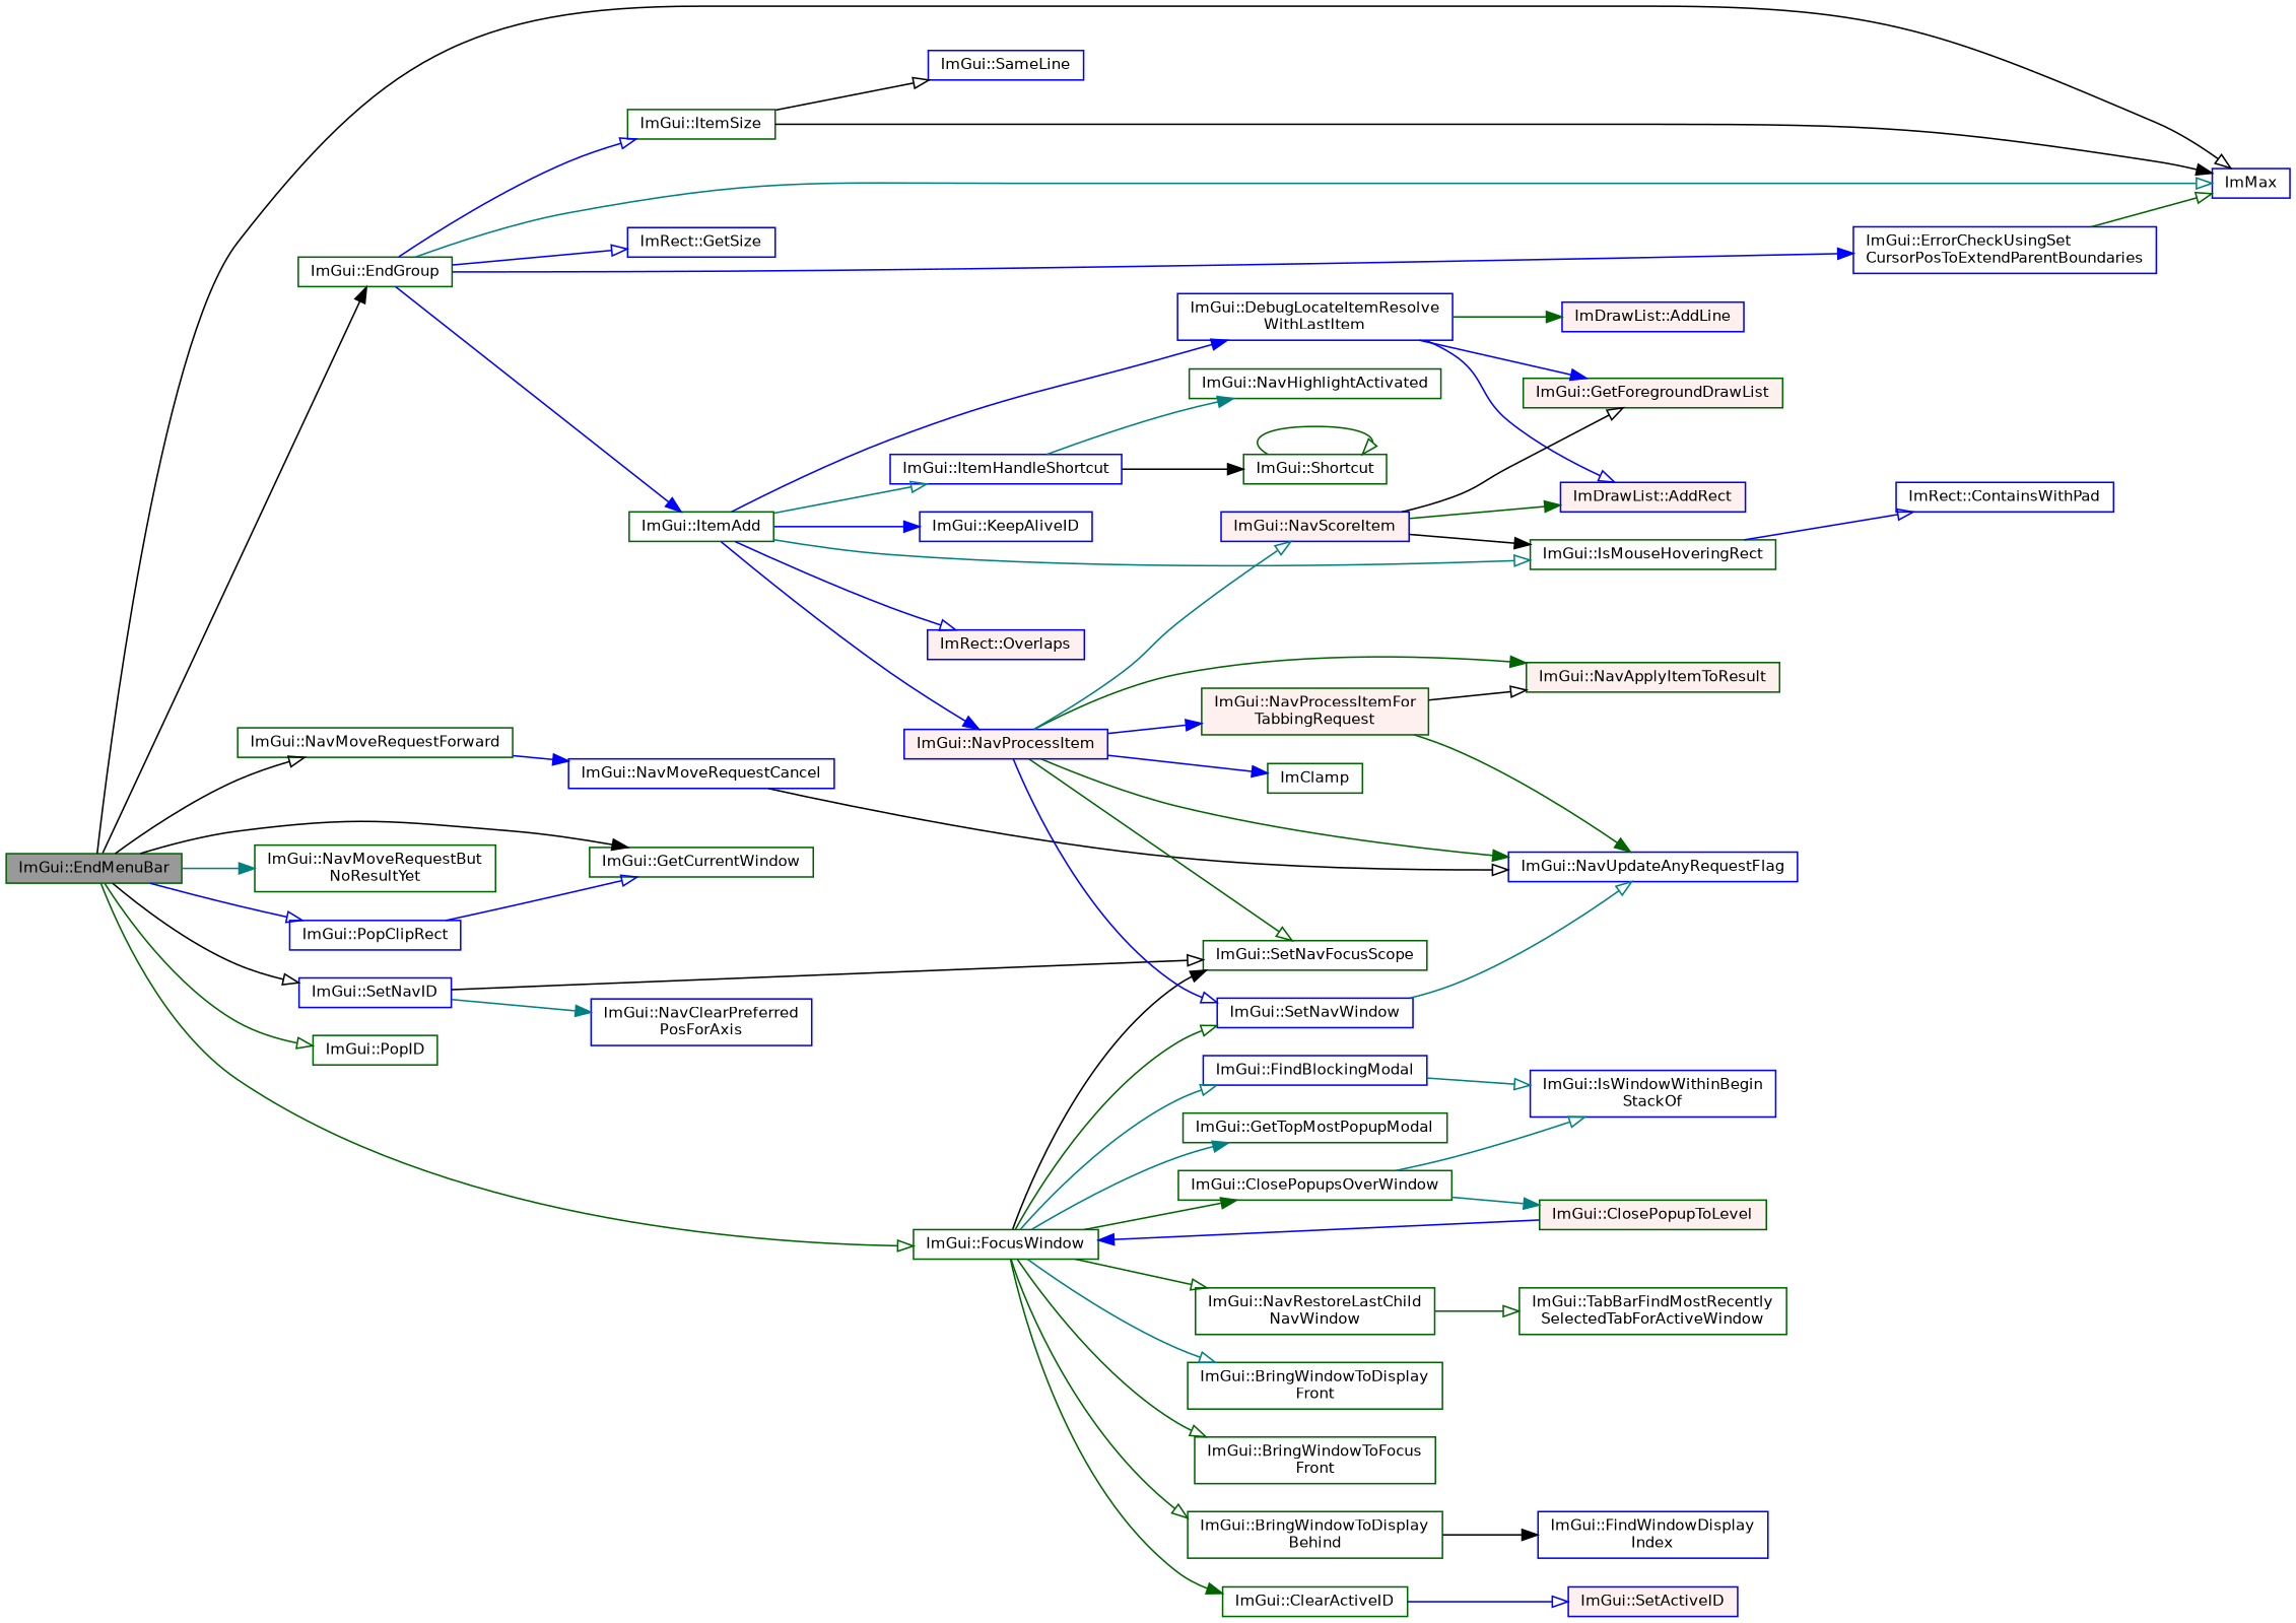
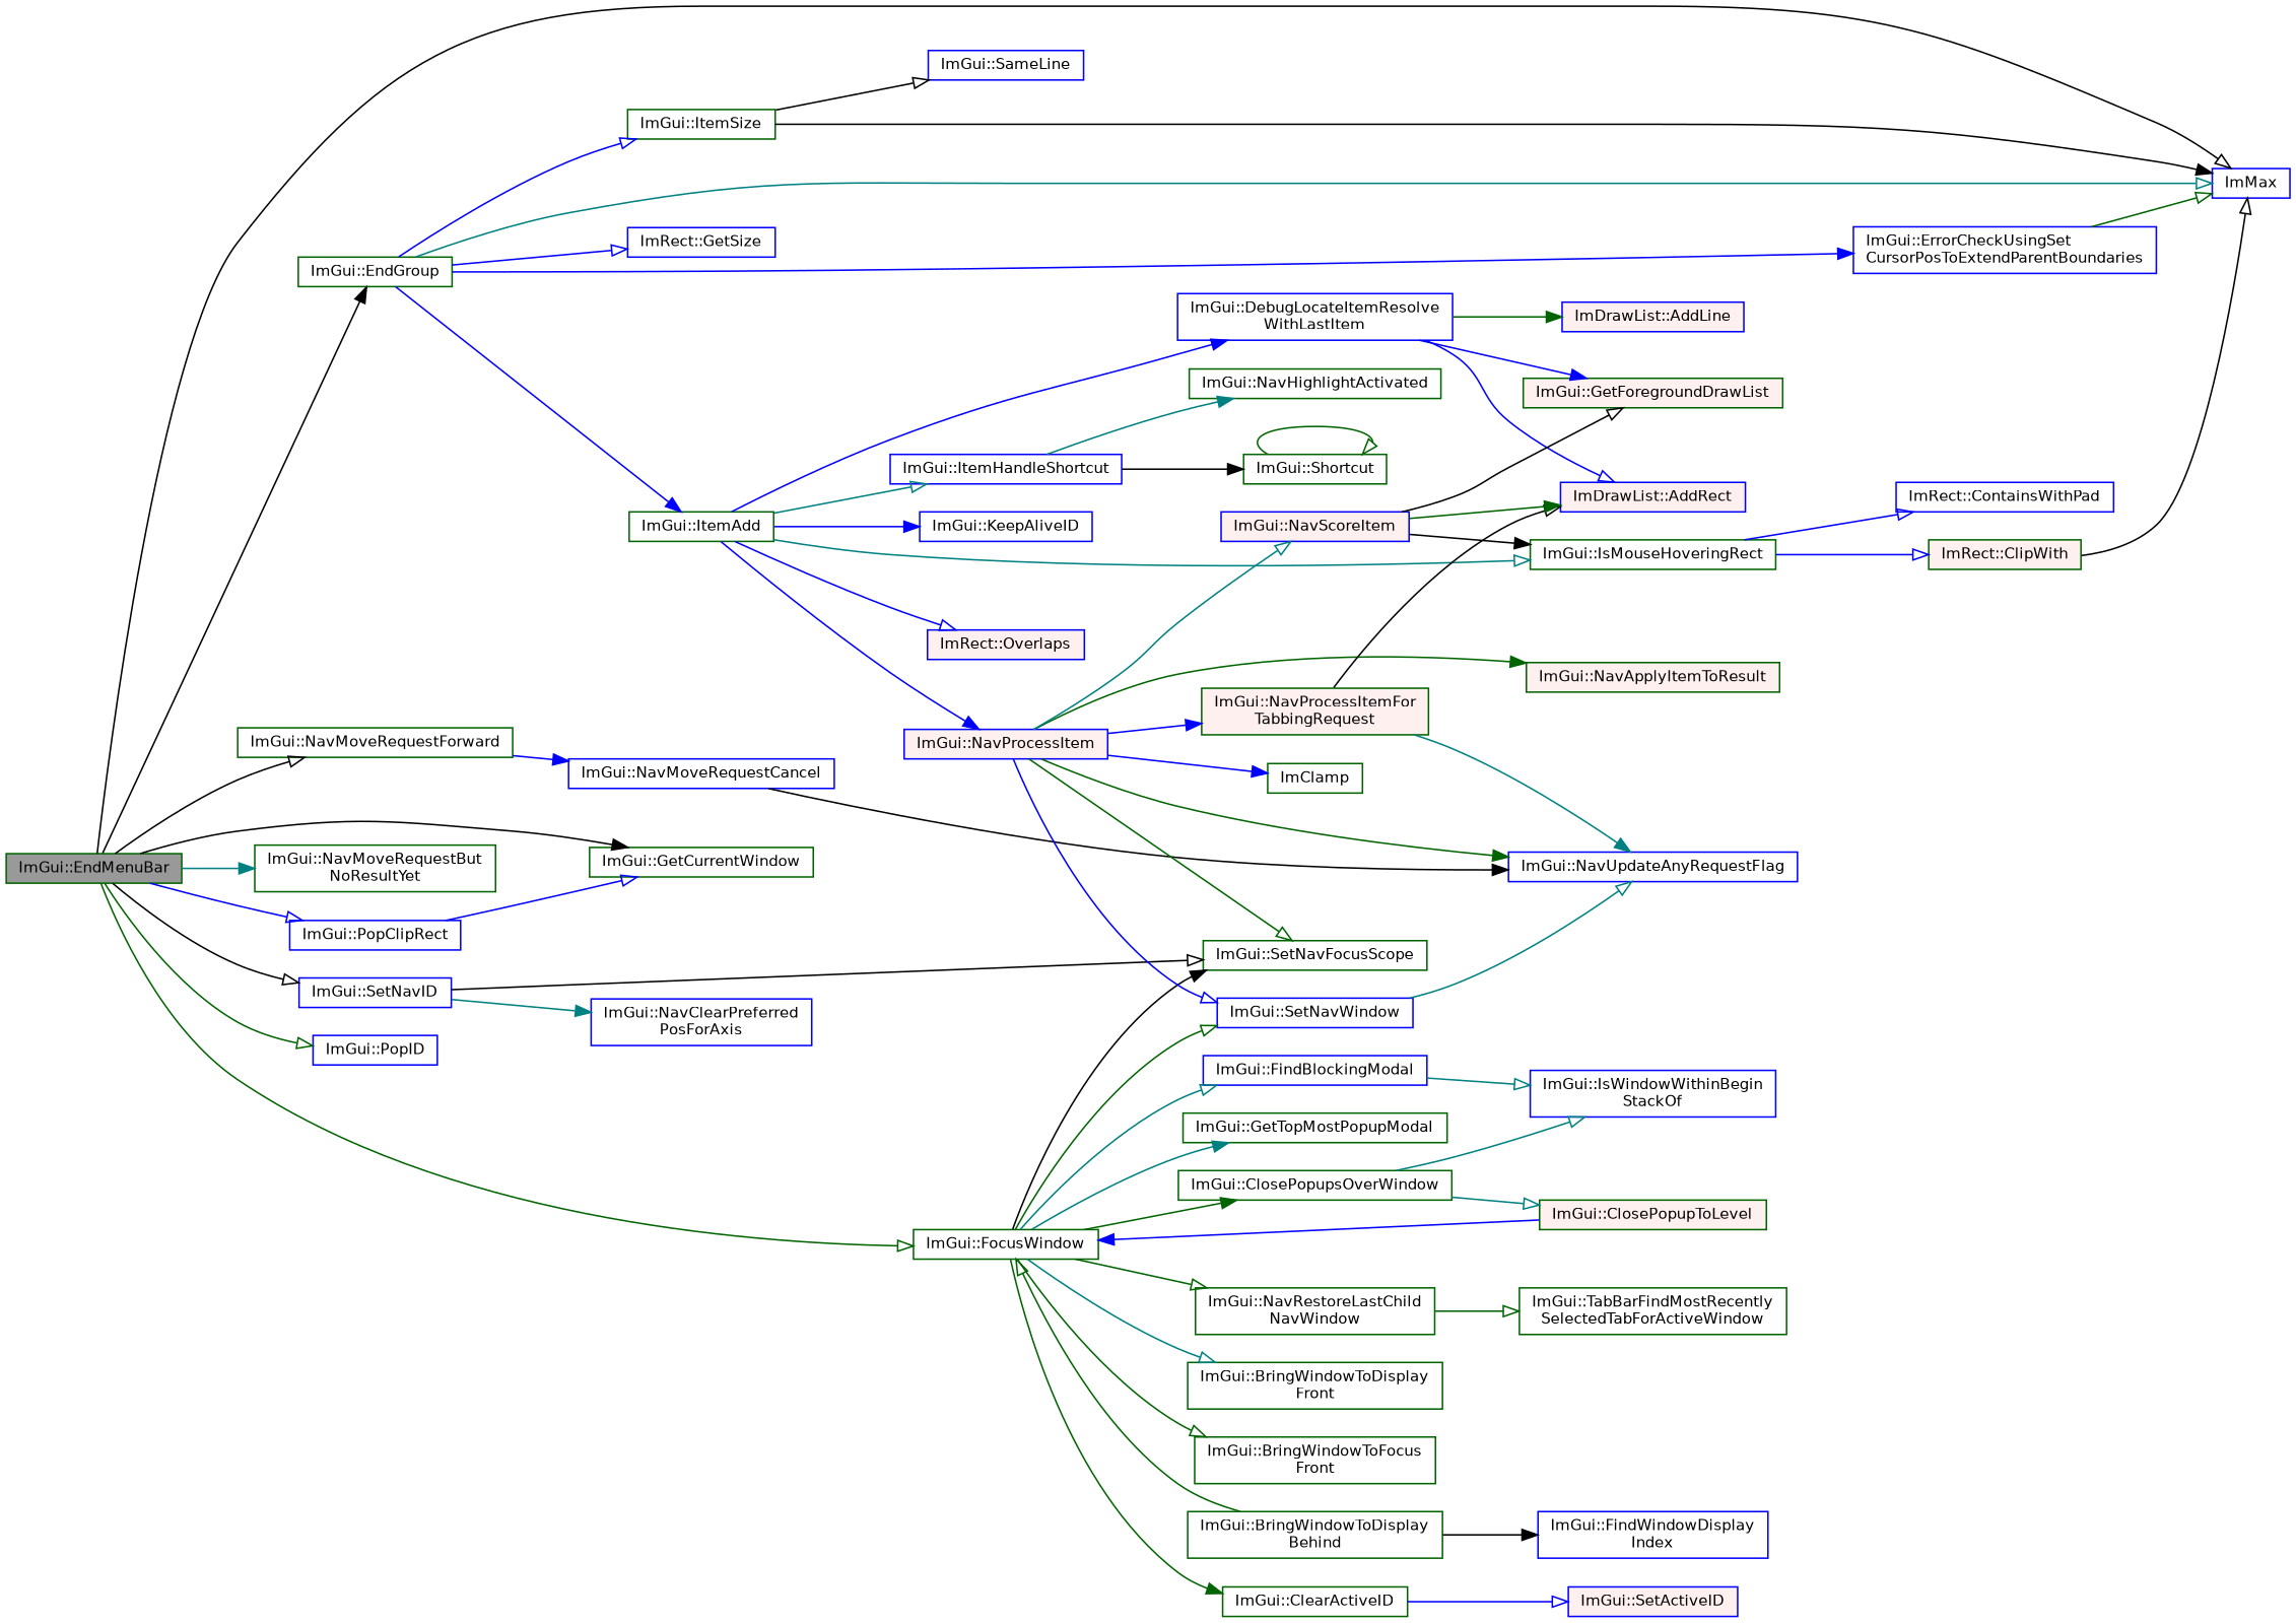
  digraph {
    rankdir=LR
    node [color=darkgreen fillcolor=white fontname=Helvetica fontsize=10 shape=box style=filled]
    edge [arrowhead=onormal color=blue fontname=Helvetica fontsize=10 labelfontname=Helvetica labelfontsize=10 style=solid]
    n1 [fillcolor=grey60 fontcolor=black height=0.2 label="ImGui::EndMenuBar" width=0.4]
    n2 [height=0.2 label="ImGui::EndGroup" width=0.4]
    n3 [color=blue height=0.2 label=ImMax width=0.4]
    n4 [height=0.2 label="ImGui::FocusWindow" width=0.4]
    n5 [height=0.2 label="ImGui::GetCurrentWindow" width=0.4]
    n6 [height=0.2 label="ImGui::NavMoveRequestBut\lNoResultYet" width=0.4]
    n7 [height=0.2 label="ImGui::NavMoveRequestForward" width=0.4]
    n8 [color=blue height=0.2 label="ImGui::PopClipRect" width=0.4]
-   n9 [height=0.2 label="ImGui::PopID" width=0.4]
+   n9 [color=blue height=0.2 label="ImGui::PopID" width=0.4]
    n10 [color=blue height=0.2 label="ImGui::SetNavID" width=0.4]
    n11 [color=blue height=0.2 label="ImGui::ErrorCheckUsingSet\lCursorPosToExtendParentBoundaries" width=0.4]
    n12 [color=blue height=0.2 label="ImRect::GetSize" width=0.4]
    n13 [height=0.2 label="ImGui::ItemAdd" width=0.4]
    n14 [height=0.2 label="ImGui::ItemSize" width=0.4]
    n15 [height=0.2 label="ImGui::SetNavFocusScope" width=0.4]
    n16 [color=blue height=0.2 label="ImGui::SetNavWindow" width=0.4]
    n17 [height=0.2 label="ImGui::BringWindowToDisplay\lBehind" width=0.4]
    n18 [height=0.2 label="ImGui::BringWindowToDisplay\lFront" width=0.4]
    n19 [height=0.2 label="ImGui::BringWindowToFocus\lFront" width=0.4]
    n20 [height=0.2 label="ImGui::ClearActiveID" width=0.4]
    n21 [height=0.2 label="ImGui::ClosePopupsOverWindow" width=0.4]
    n22 [color=blue height=0.2 label="ImGui::FindBlockingModal" width=0.4]
    n23 [height=0.2 label="ImGui::GetTopMostPopupModal" width=0.4]
    n24 [height=0.2 label="ImGui::NavRestoreLastChild\lNavWindow" width=0.4]
    n25 [color=blue height=0.2 label="ImGui::NavMoveRequestCancel" width=0.4]
    n26 [color=blue height=0.2 label="ImGui::NavClearPreferred\lPosForAxis" width=0.4]
    n27 [color=blue height=0.2 label="ImGui::DebugLocateItemResolve\lWithLastItem" width=0.4]
    n28 [height=0.2 label="ImGui::IsMouseHoveringRect" width=0.4]
    n29 [color=blue height=0.2 label="ImGui::ItemHandleShortcut" width=0.4]
    n30 [color=blue height=0.2 label="ImGui::KeepAliveID" width=0.4]
    n31 [color=blue fillcolor="#FFF0F0" height=0.2 label="ImGui::NavProcessItem" width=0.4]
    n32 [color=blue fillcolor="#FFF0F0" height=0.2 label="ImRect::Overlaps" width=0.4]
    n33 [color=blue height=0.2 label="ImGui::SameLine" width=0.4]
    n34 [color=blue fillcolor="#FFF0F0" height=0.2 label="ImDrawList::AddLine" width=0.4]
    n35 [color=blue fillcolor="#FFF0F0" height=0.2 label="ImDrawList::AddRect" width=0.4]
    n36 [fillcolor="#FFF0F0" height=0.2 label="ImGui::GetForegroundDrawList" width=0.4]
+   n37 [fillcolor="#FFF0F0" height=0.2 label="ImRect::ClipWith" width=0.4]
    n38 [color=blue height=0.2 label="ImRect::ContainsWithPad" width=0.4]
    n39 [height=0.2 label="ImGui::NavHighlightActivated" width=0.4]
    n40 [height=0.2 label="ImGui::Shortcut" width=0.4]
    n41 [height=0.2 label=ImClamp width=0.4]
    n42 [fillcolor="#FFF0F0" height=0.2 label="ImGui::NavApplyItemToResult" width=0.4]
    n43 [fillcolor="#FFF0F0" height=0.2 label="ImGui::NavProcessItemFor\lTabbingRequest" width=0.4]
    n44 [color=blue height=0.2 label="ImGui::NavUpdateAnyRequestFlag" width=0.4]
    n45 [color=blue fillcolor="#FFF0F0" height=0.2 label="ImGui::NavScoreItem" width=0.4]
    n46 [color=blue height=0.2 label="ImGui::FindWindowDisplay\lIndex" width=0.4]
    n47 [color=blue fillcolor="#FFF0F0" height=0.2 label="ImGui::SetActiveID" width=0.4]
    n48 [fillcolor="#FFF0F0" height=0.2 label="ImGui::ClosePopupToLevel" width=0.4]
    n49 [color=blue height=0.2 label="ImGui::IsWindowWithinBegin\lStackOf" width=0.4]
    n50 [height=0.2 label="ImGui::TabBarFindMostRecently\lSelectedTabForActiveWindow" width=0.4]
    n1 -> n2 [arrowhead=normal color=black]
    n1 -> n3 [color=black]
    n1 -> n4 [color=darkgreen]
    n1 -> n5 [arrowhead=normal color=black]
    n1 -> n6 [arrowhead=normal color=teal]
    n1 -> n7 [color=black]
    n1 -> n8
    n1 -> n9 [color=darkgreen]
    n1 -> n10 [color=black]
    n2 -> n3 [color=teal]
    n2 -> n11 [arrowhead=normal]
    n2 -> n12
    n2 -> n13 [arrowhead=normal]
    n2 -> n14
    n4 -> n15 [arrowhead=normal color=black]
    n4 -> n16 [color=darkgreen]
-   n4 -> n17 [color=darkgreen]
+   n17 -> n4 [color=darkgreen]
    n4 -> n18 [color=teal]
    n4 -> n19 [color=darkgreen]
    n4 -> n20 [arrowhead=normal color=darkgreen]
    n4 -> n21 [arrowhead=normal color=darkgreen]
    n4 -> n22 [color=teal]
    n4 -> n23 [arrowhead=normal color=teal]
    n4 -> n24 [color=darkgreen]
    n7 -> n25 [arrowhead=normal]
    n8 -> n5
    n10 -> n15 [color=black]
    n10 -> n26 [arrowhead=normal color=teal]
    n11 -> n3 [color=darkgreen]
    n13 -> n27 [arrowhead=normal]
    n13 -> n28 [color=teal]
    n13 -> n29 [color=teal]
    n13 -> n30 [arrowhead=normal]
    n13 -> n31 [arrowhead=normal]
    n13 -> n32
    n14 -> n3 [arrowhead=normal color=black]
    n14 -> n33 [color=black]
    n16 -> n44 [color=teal]
    n17 -> n46 [arrowhead=normal color=black]
    n20 -> n47
-   n21 -> n48 [arrowhead=normal color=teal]
+   n21 -> n48 [color=teal]
    n21 -> n49 [color=teal]
    n22 -> n49 [color=teal]
    n24 -> n50 [color=darkgreen]
-   n25 -> n44 [color=black]
+   n25 -> n44 [arrowhead=normal color=black]
    n27 -> n34 [arrowhead=normal color=darkgreen]
    n27 -> n35
    n27 -> n36 [arrowhead=normal]
+   n28 -> n37
    n28 -> n38
    n29 -> n39 [arrowhead=normal color=teal]
    n29 -> n40 [arrowhead=normal color=black]
    n31 -> n15 [color=darkgreen]
    n31 -> n16
    n31 -> n41 [arrowhead=normal]
    n31 -> n42 [arrowhead=normal color=darkgreen]
    n31 -> n43 [arrowhead=normal]
    n31 -> n44 [arrowhead=normal color=darkgreen]
    n31 -> n45 [color=teal]
+   n37 -> n3 [color=black]
    n40 -> n40 [color=darkgreen]
-   n43 -> n42 [color=black]
-   n43 -> n44 [arrowhead=normal color=darkgreen]
+   n43 -> n35 [color=black]
+   n43 -> n44 [arrowhead=normal color=teal]
    n45 -> n28 [arrowhead=normal color=black]
    n45 -> n35 [arrowhead=normal color=darkgreen]
    n45 -> n36 [color=black]
    n48 -> n4 [arrowhead=normal]
  }
